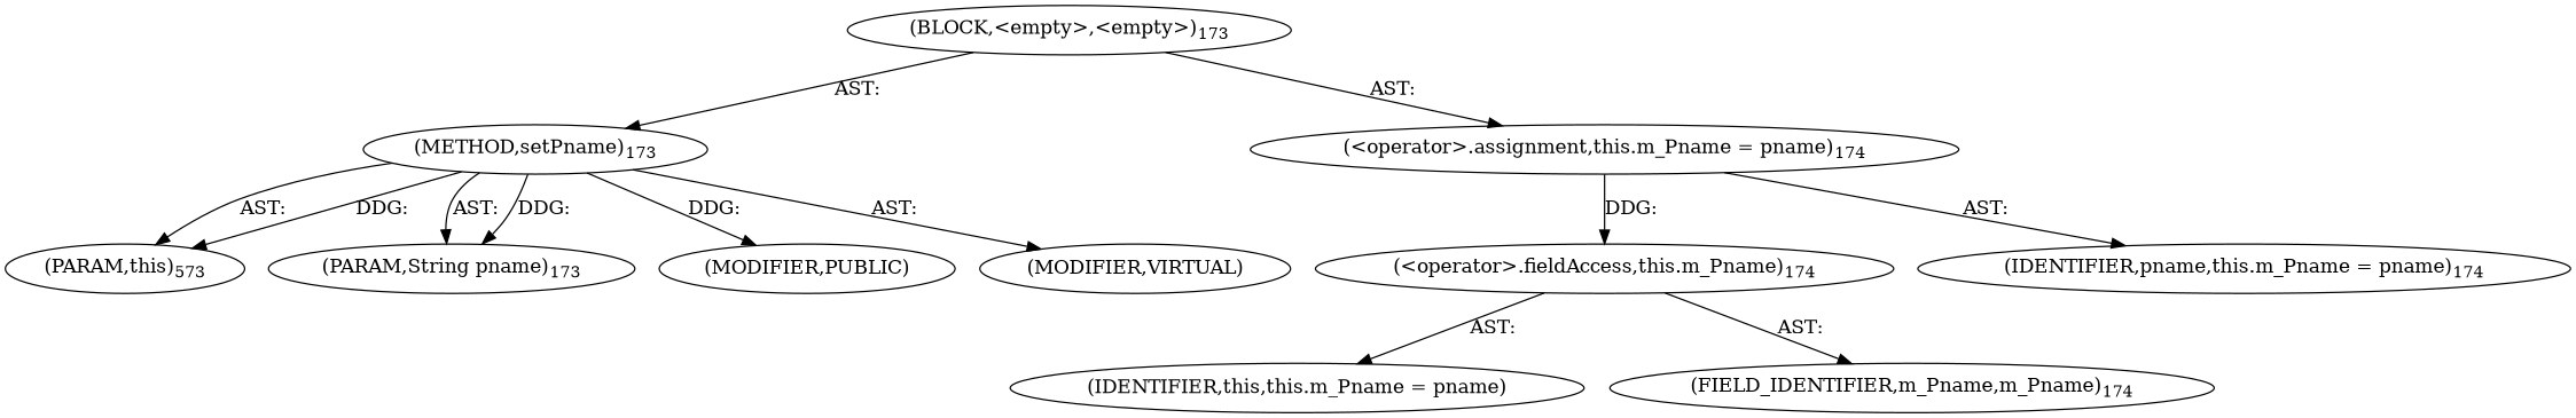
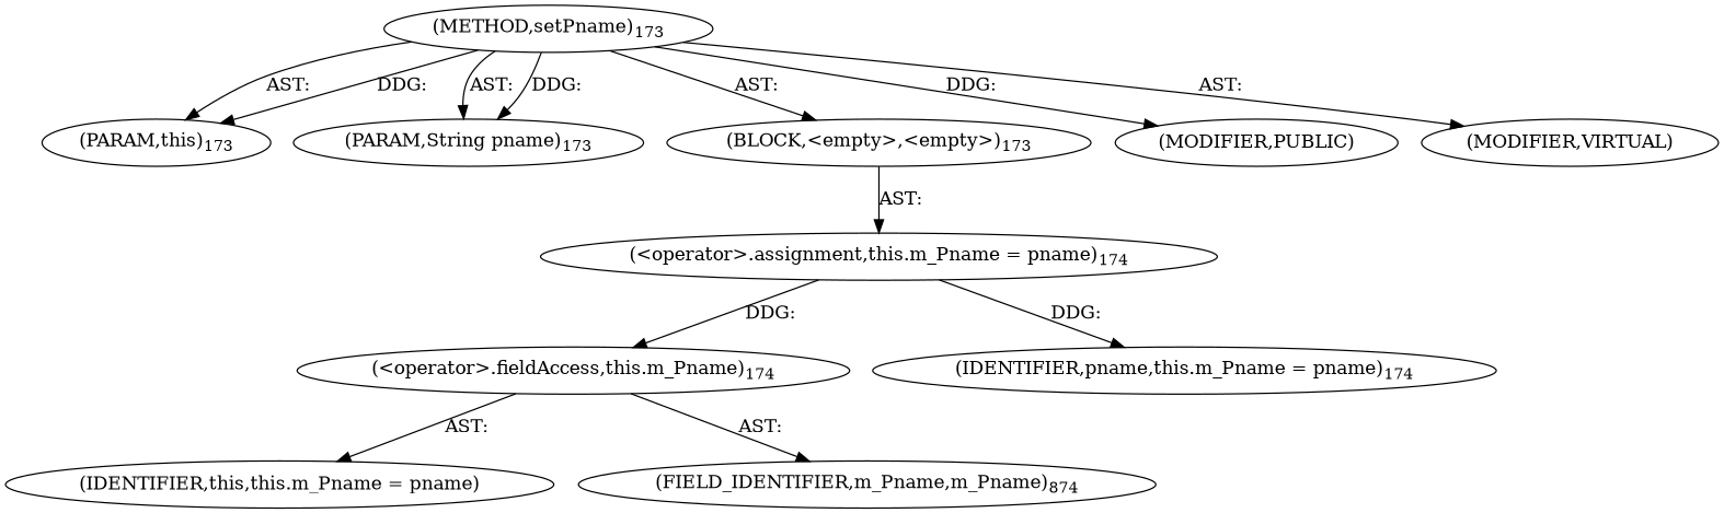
  digraph {
    n1 [label=<(METHOD,setPname)<SUB>173</SUB>>]
-   n2 [label=<(PARAM,this)<SUB>573</SUB>>]
+   n2 [label=<(PARAM,this)<SUB>173</SUB>>]
    n3 [label=<(PARAM,String pname)<SUB>173</SUB>>]
    n4 [label=<(BLOCK,&lt;empty&gt;,&lt;empty&gt;)<SUB>173</SUB>>]
    n5 [label=<(MODIFIER,PUBLIC)>]
    n6 [label=<(MODIFIER,VIRTUAL)>]
    n7 [label=<(&lt;operator&gt;.assignment,this.m_Pname = pname)<SUB>174</SUB>>]
    n8 [label=<(&lt;operator&gt;.fieldAccess,this.m_Pname)<SUB>174</SUB>>]
    n9 [label=<(IDENTIFIER,pname,this.m_Pname = pname)<SUB>174</SUB>>]
    n10 [label=<(IDENTIFIER,this,this.m_Pname = pname)>]
-   n11 [label=<(FIELD_IDENTIFIER,m_Pname,m_Pname)<SUB>174</SUB>>]
+   n11 [label=<(FIELD_IDENTIFIER,m_Pname,m_Pname)<SUB>874</SUB>>]
    n1 -> n2 [label="AST: "]
    n1 -> n2 [label="DDG: "]
    n1 -> n3 [label="AST: "]
    n1 -> n3 [label="DDG: "]
-   n4 -> n1 [label="AST: "]
+   n1 -> n4 [label="AST: "]
    n1 -> n5 [label="DDG: "]
    n1 -> n6 [label="AST: "]
    n4 -> n7 [label="AST: "]
    n7 -> n8 [label="DDG: "]
-   n7 -> n9 [label="AST: "]
+   n7 -> n9 [label="DDG: "]
    n8 -> n10 [label="AST: "]
    n8 -> n11 [label="AST: "]
  }
